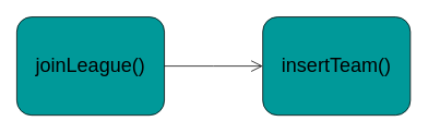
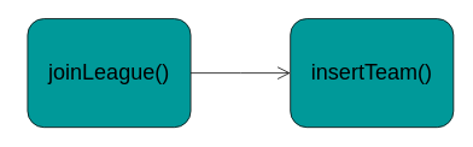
  <mxCell id="0" />
  <mxCell id="1" parent="0" />
- <mxCell id="2" value="&lt;font style=&quot;font-size: 24px&quot;&gt;joinLeague()&lt;/font&gt;" style="rounded=1;whiteSpace=wrap;html=1;fillColor=#009999;" parent="1" vertex="1"><mxGeometry x="20" y="20" width="180" height="120" as="geometry" /></mxCell>
+ <mxCell id="2" value="&lt;font style=&quot;font-size: 24px&quot;&gt;joinLeague()&lt;/font&gt;" style="rounded=1;whiteSpace=wrap;html=1;fillColor=#009999;" parent="1" vertex="1"><mxGeometry x="30" y="20" width="180" height="120" as="geometry" /></mxCell>
  <mxCell id="3" value="&lt;span style=&quot;font-size: 24px&quot;&gt;insertTeam()&lt;/span&gt;" style="rounded=1;whiteSpace=wrap;html=1;fillColor=#009999;" parent="1" vertex="1"><mxGeometry x="320" y="20" width="180" height="120" as="geometry" /></mxCell>
  <mxCell id="4" value="" style="endArrow=open;endFill=1;endSize=12;html=1;rounded=0;edgeStyle=orthogonalEdgeStyle;exitX=1;exitY=0.5;exitDx=0;exitDy=0;" parent="1" source="2" edge="1"><mxGeometry width="160" relative="1" as="geometry"><mxPoint x="240" y="260" as="sourcePoint" /><mxPoint x="320" y="80" as="targetPoint" /></mxGeometry></mxCell>
